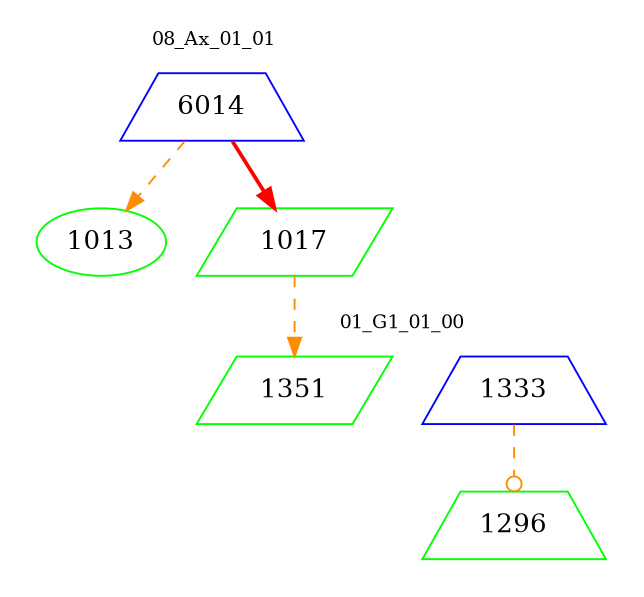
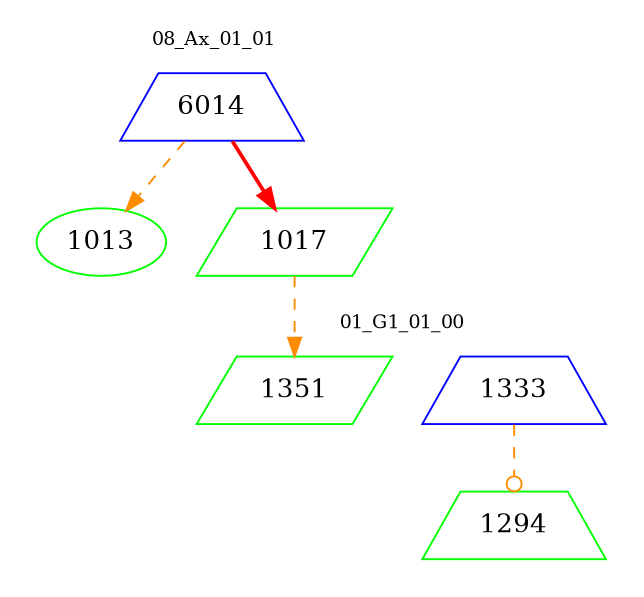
  digraph {
    node [color=green shape=trapezium]
    edge [arrowhead=normal color=darkorange style=dashed]
    n1 [color=blue label=6014]
    n2 [label=1013 shape=ellipse]
    n3 [label=1017 shape=parallelogram]
    n4 [color=blue label=1333]
-   n5 [label=1296]
+   n5 [label=1294]
    n6 [label=1351 shape=parallelogram]
    subgraph cluster_1 {
      color=white
      fontsize=10
      label="08_Ax_01_01"
      n1
      n2
      n3
    }
    subgraph cluster_2 {
      color=white
      fontsize=10
      label="01_G1_01_00"
      n4
      n5
      n6
    }
    n1 -> n2
    n1 -> n3 [color=red style=bold]
    n3 -> n6
    n4 -> n5 [arrowhead=odot]
  }
